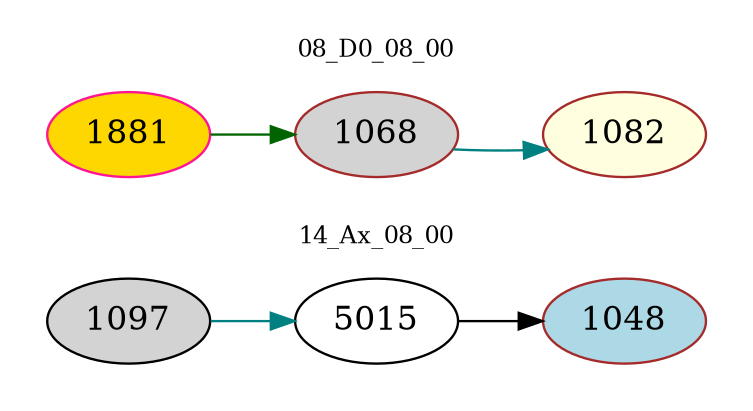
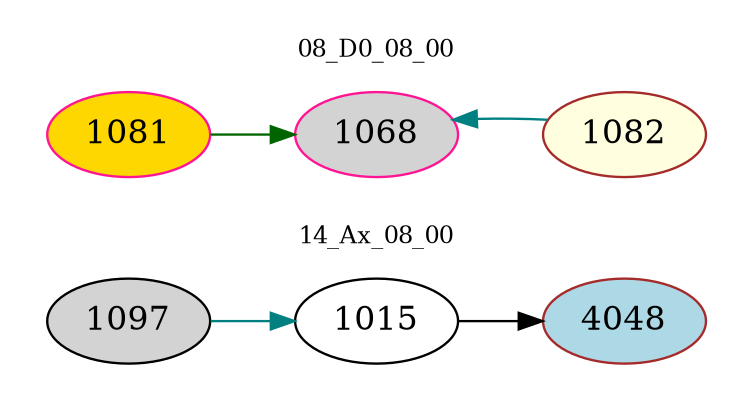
  digraph {
    rankdir=LR
    node [color=black fillcolor=lightgrey style=filled]
    edge [color=teal]
    n1 [label=1097]
-   n2 [fillcolor=white label=5015]
-   n3 [color=brown fillcolor=lightblue label=1048]
-   n4 [color=deeppink fillcolor=gold label=1881]
-   n5 [color=brown label=1068]
+   n2 [fillcolor=white label=1015]
+   n3 [color=brown fillcolor=lightblue label=4048]
+   n4 [color=deeppink fillcolor=gold label=1081]
+   n5 [color=deeppink label=1068]
    n6 [color=brown fillcolor=lightyellow label=1082]
    subgraph cluster_1 {
      color=white
      fontsize=10
      label="14_Ax_08_00"
      n1
      n2
      n3
    }
    subgraph cluster_2 {
      color=white
      fontsize=10
      label="08_D0_08_00"
      n4
      n5
      n6
    }
    n1 -> n2
    n2 -> n3 [color=black]
    n4 -> n5 [color=darkgreen]
-   n5 -> n6
+   n6 -> n5
  }
